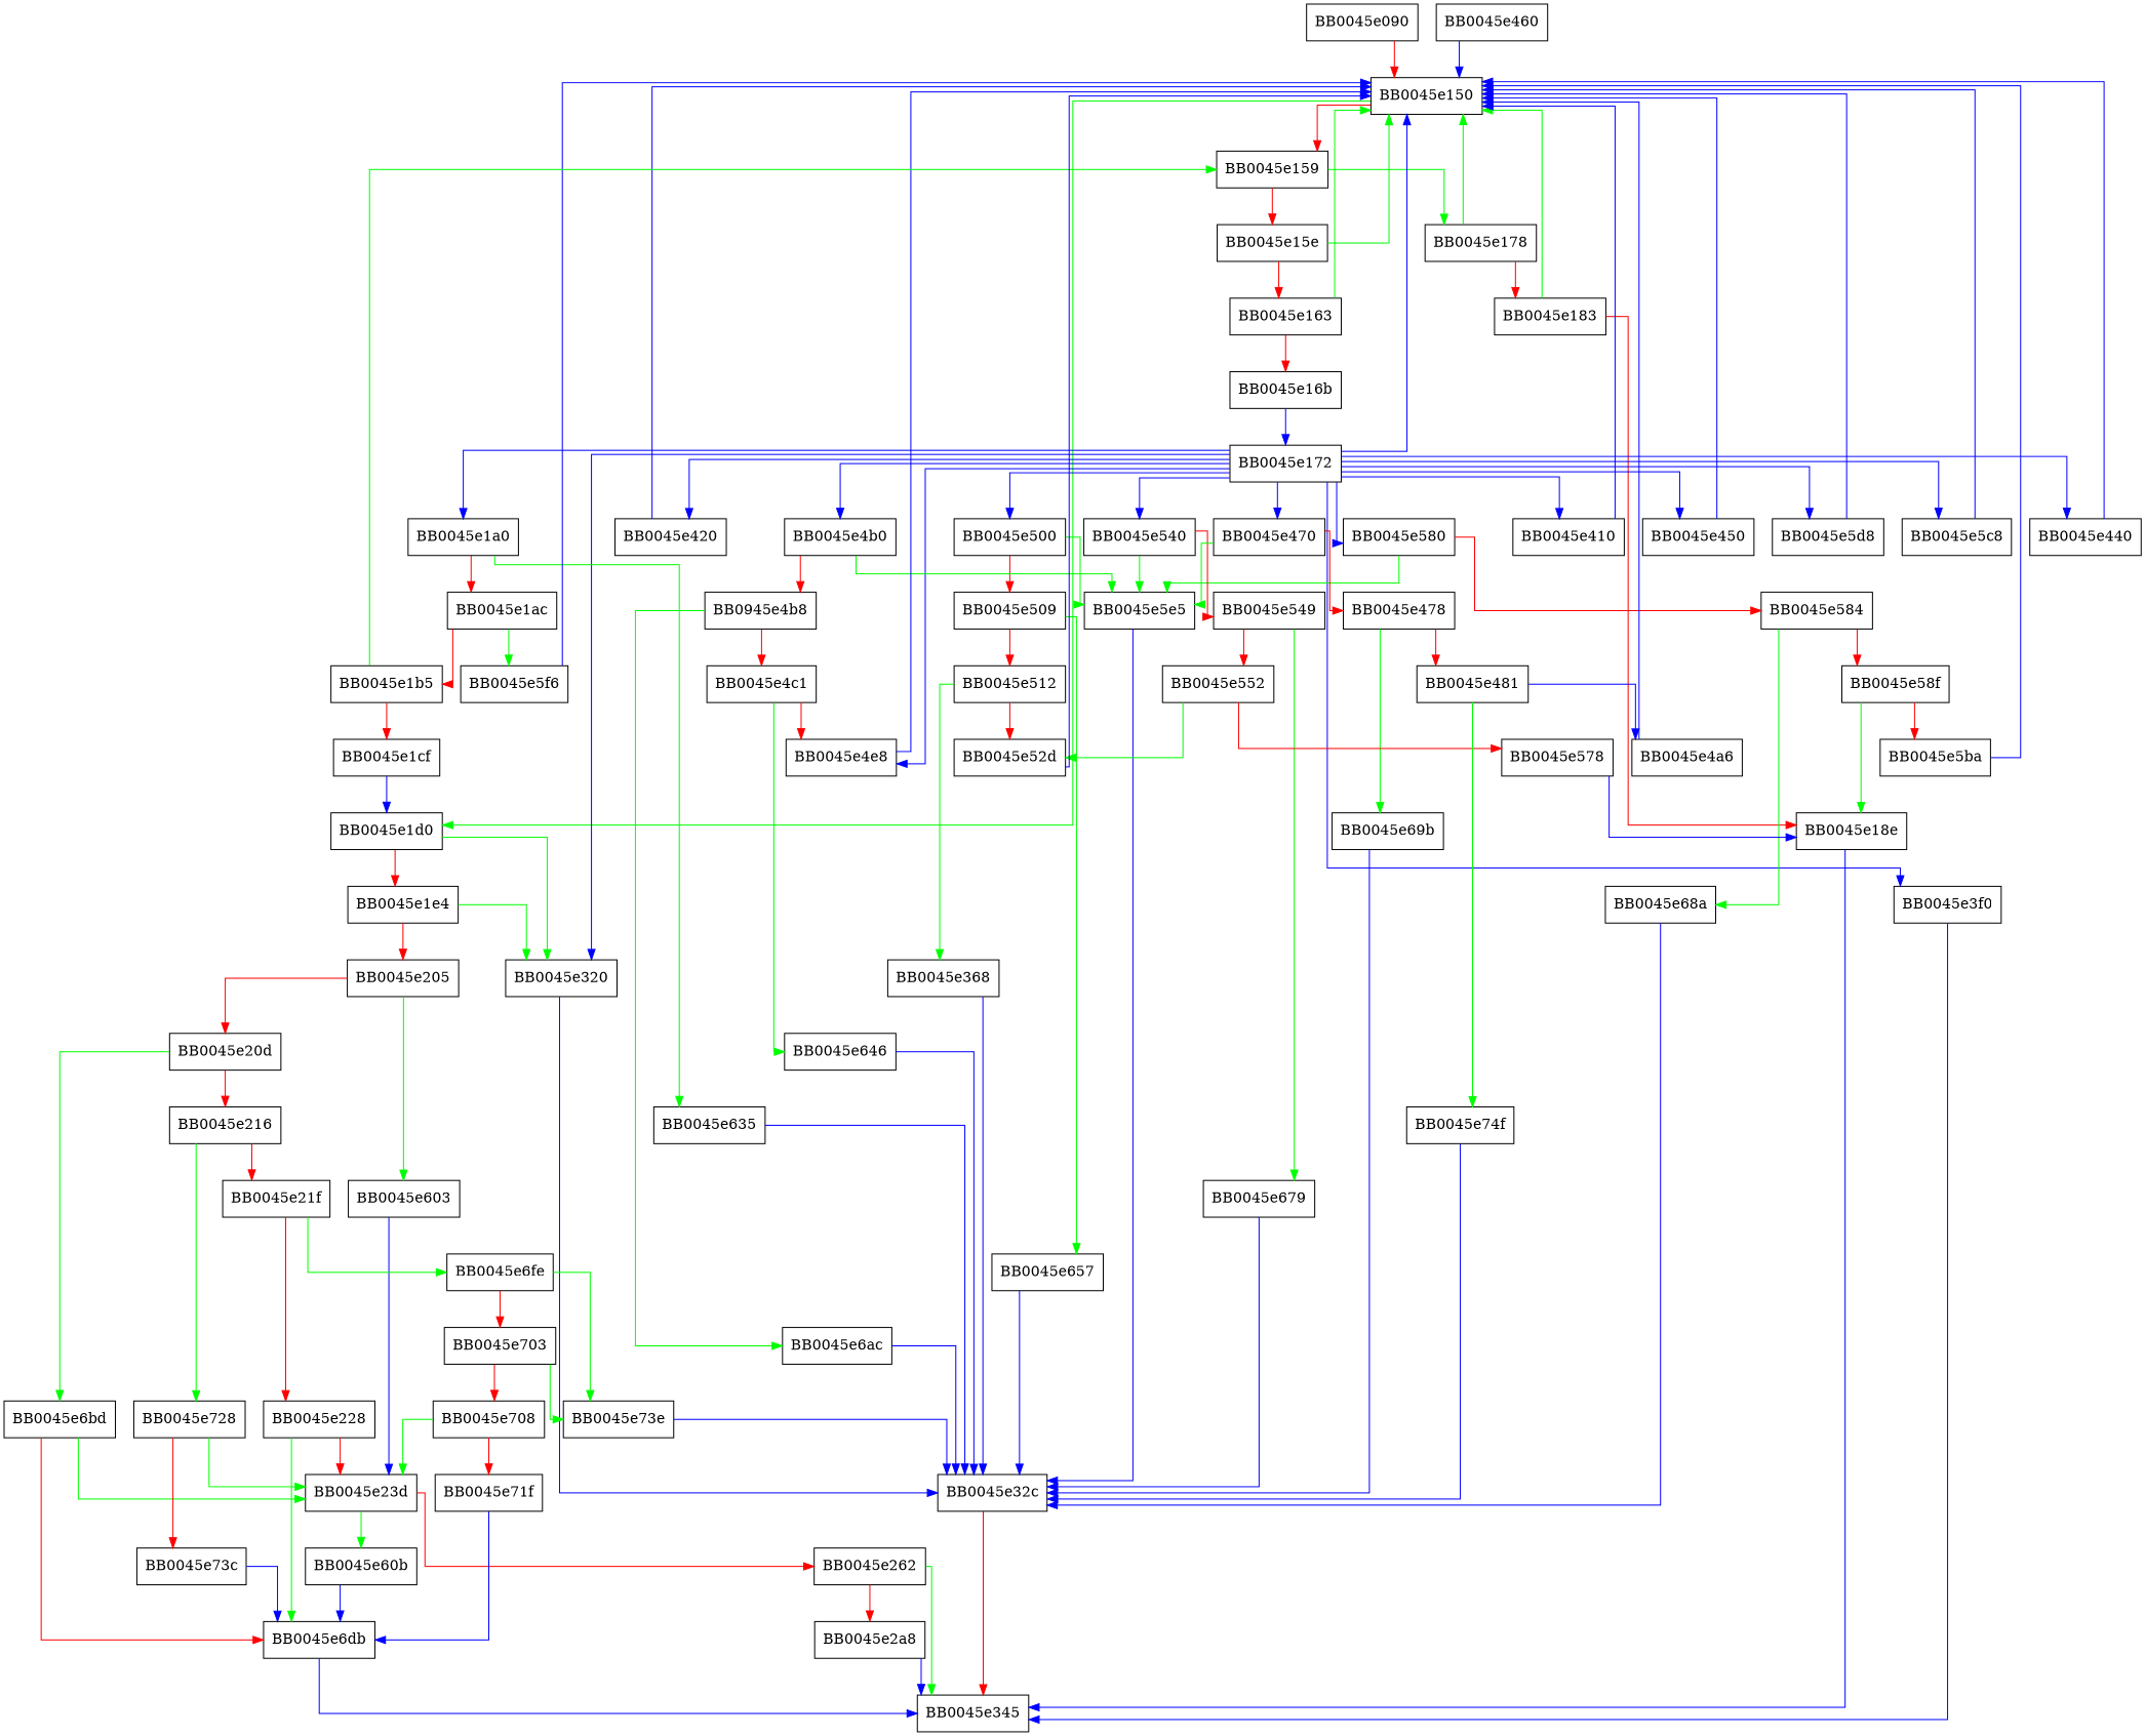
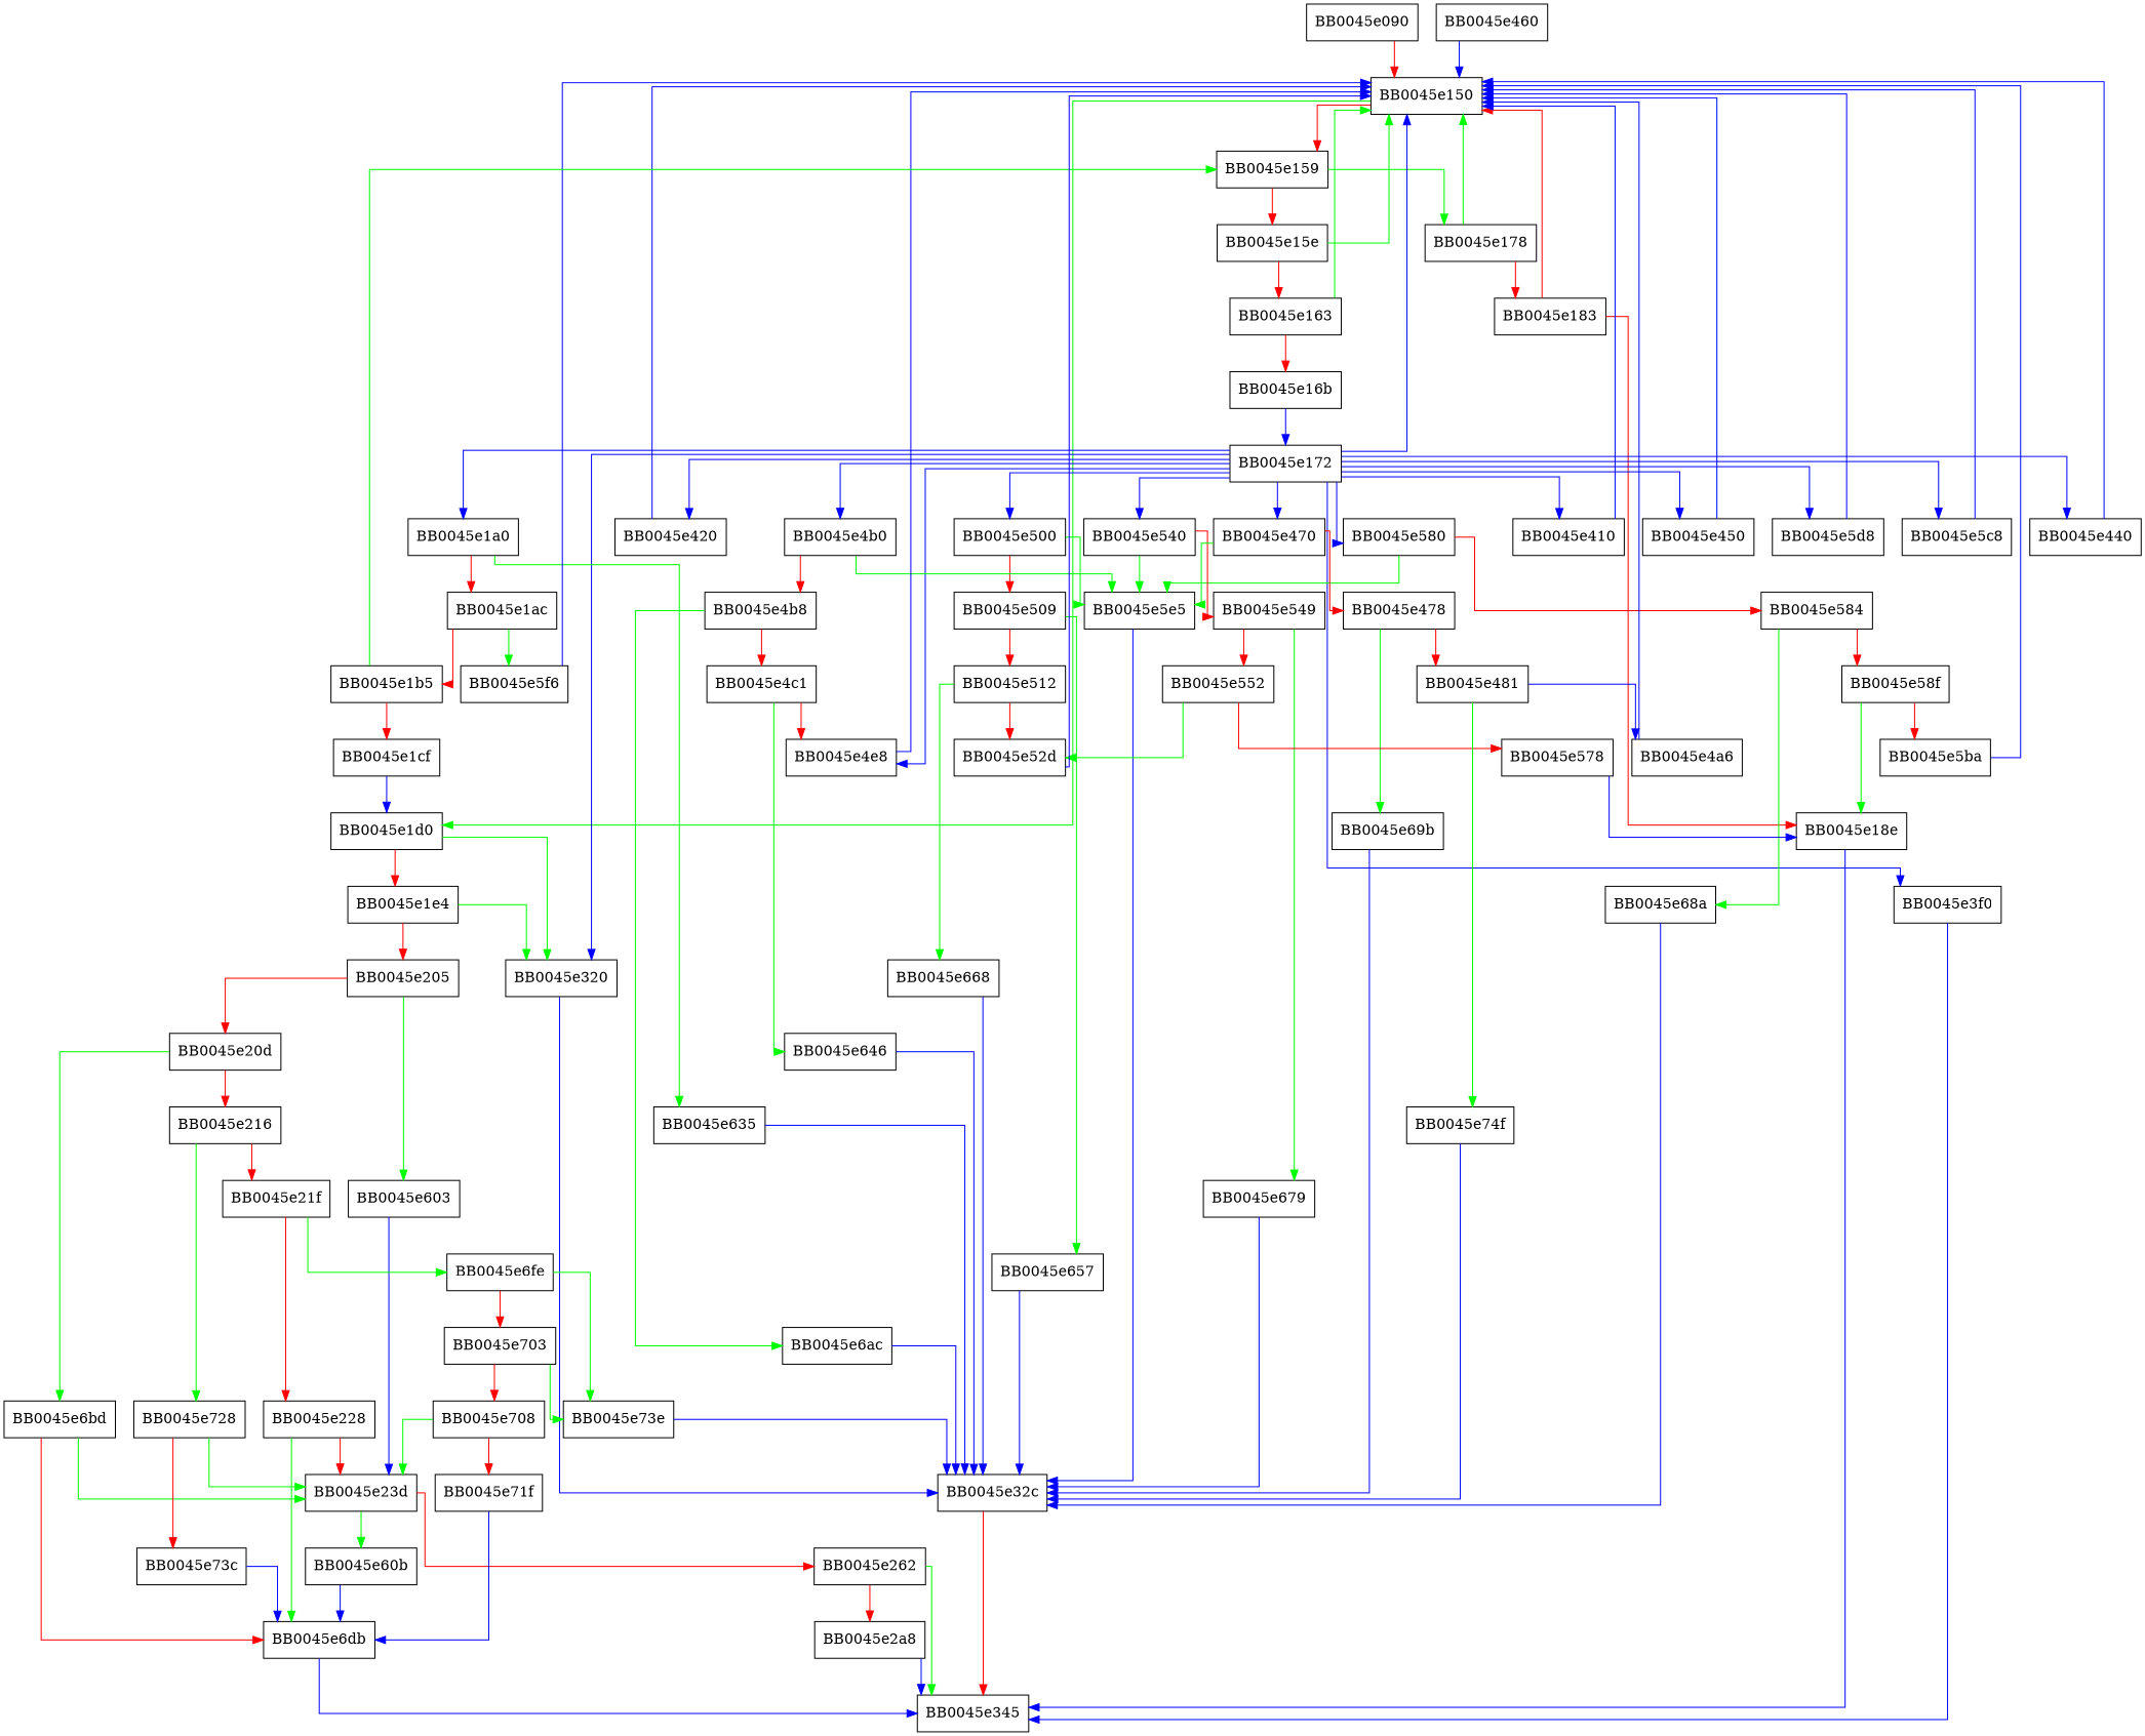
  digraph {
    splines=ortho
    node [shape=box]
    edge [color=blue]
    BB0045e090
    BB0045e150
    BB0045e1d0
    BB0045e159
    BB0045e320
    BB0045e1e4
    BB0045e178
    BB0045e15e
    BB0045e32c
    BB0045e205
    BB0045e183
    BB0045e163
    BB0045e18e
    BB0045e16b
    BB0045e172
    BB0045e3f0
    BB0045e420
    BB0045e410
    BB0045e450
    BB0045e5d8
    BB0045e5c8
    BB0045e440
    BB0045e1a0
    BB0045e580
    BB0045e540
    BB0045e500
    BB0045e4b0
    BB0045e470
    BB0045e4e8
    BB0045e345
    BB0045e635
    BB0045e1ac
    BB0045e5e5
    BB0045e584
    BB0045e549
    BB0045e509
-   BB0045e4b8 [label=BB0945e4b8]
+   BB0045e4b8
    BB0045e478
    BB0045e460
    BB0045e5f6
    BB0045e1b5
    BB0045e68a
    BB0045e58f
    BB0045e679
    BB0045e552
    BB0045e657
    BB0045e512
    BB0045e6ac
    BB0045e4c1
    BB0045e69b
    BB0045e481
    BB0045e1cf
    BB0045e603
    BB0045e20d
    BB0045e23d
    BB0045e6bd
    BB0045e216
    BB0045e60b
    BB0045e262
    BB0045e6db
    BB0045e728
    BB0045e21f
    BB0045e73c
    BB0045e6fe
    BB0045e228
    BB0045e73e
    BB0045e703
    BB0045e708
    BB0045e2a8
    BB0045e74f
    BB0045e4a6
    BB0045e646
-   BB0045e668 [label=BB0045e368]
+   BB0045e668
    BB0045e52d
    BB0045e578
    BB0045e5ba
    BB0045e71f
    BB0045e090 -> BB0045e150 [color=red]
    BB0045e150 -> BB0045e1d0 [color=green]
    BB0045e150 -> BB0045e159 [color=red]
    BB0045e1d0 -> BB0045e320 [color=green]
    BB0045e1d0 -> BB0045e1e4 [color=red]
    BB0045e159 -> BB0045e178 [color=green]
    BB0045e159 -> BB0045e15e [color=red]
    BB0045e320 -> BB0045e32c
    BB0045e1e4 -> BB0045e320 [color=green]
    BB0045e1e4 -> BB0045e205 [color=red]
    BB0045e178 -> BB0045e150 [color=green]
    BB0045e178 -> BB0045e183 [color=red]
    BB0045e15e -> BB0045e150 [color=green]
    BB0045e15e -> BB0045e163 [color=red]
    BB0045e32c -> BB0045e345 [color=red]
    BB0045e205 -> BB0045e603 [color=green]
    BB0045e205 -> BB0045e20d [color=red]
-   BB0045e183 -> BB0045e150 [color=green]
+   BB0045e183 -> BB0045e150 [color=red]
    BB0045e183 -> BB0045e18e [color=red]
    BB0045e163 -> BB0045e150 [color=green]
    BB0045e163 -> BB0045e16b [color=red]
    BB0045e18e -> BB0045e345
    BB0045e16b -> BB0045e172
    BB0045e172 -> BB0045e150
    BB0045e172 -> BB0045e320
    BB0045e172 -> BB0045e3f0
    BB0045e172 -> BB0045e420
    BB0045e172 -> BB0045e410
    BB0045e172 -> BB0045e450
    BB0045e172 -> BB0045e5d8
    BB0045e172 -> BB0045e5c8
    BB0045e172 -> BB0045e440
    BB0045e172 -> BB0045e1a0
    BB0045e172 -> BB0045e580
    BB0045e172 -> BB0045e540
    BB0045e172 -> BB0045e500
    BB0045e172 -> BB0045e4b0
    BB0045e172 -> BB0045e470
    BB0045e172 -> BB0045e4e8
    BB0045e3f0 -> BB0045e345
    BB0045e420 -> BB0045e150
    BB0045e410 -> BB0045e150
    BB0045e450 -> BB0045e150
    BB0045e5d8 -> BB0045e150
    BB0045e5c8 -> BB0045e150
    BB0045e440 -> BB0045e150
    BB0045e1a0 -> BB0045e635 [color=green]
    BB0045e1a0 -> BB0045e1ac [color=red]
    BB0045e580 -> BB0045e5e5 [color=green]
    BB0045e580 -> BB0045e584 [color=red]
    BB0045e540 -> BB0045e5e5 [color=green]
    BB0045e540 -> BB0045e549 [color=red]
    BB0045e500 -> BB0045e5e5 [color=green]
    BB0045e500 -> BB0045e509 [color=red]
    BB0045e4b0 -> BB0045e5e5 [color=green]
    BB0045e4b0 -> BB0045e4b8 [color=red]
    BB0045e470 -> BB0045e5e5 [color=green]
    BB0045e470 -> BB0045e478 [color=red]
    BB0045e4e8 -> BB0045e150
    BB0045e635 -> BB0045e32c
    BB0045e1ac -> BB0045e5f6 [color=green]
    BB0045e1ac -> BB0045e1b5 [color=red]
    BB0045e5e5 -> BB0045e32c
    BB0045e584 -> BB0045e68a [color=green]
    BB0045e584 -> BB0045e58f [color=red]
    BB0045e549 -> BB0045e679 [color=green]
    BB0045e549 -> BB0045e552 [color=red]
    BB0045e509 -> BB0045e657 [color=green]
    BB0045e509 -> BB0045e512 [color=red]
    BB0045e4b8 -> BB0045e6ac [color=green]
    BB0045e4b8 -> BB0045e4c1 [color=red]
    BB0045e478 -> BB0045e69b [color=green]
    BB0045e478 -> BB0045e481 [color=red]
    BB0045e460 -> BB0045e150
    BB0045e5f6 -> BB0045e150
    BB0045e1b5 -> BB0045e159 [color=green]
    BB0045e1b5 -> BB0045e1cf [color=red]
    BB0045e68a -> BB0045e32c
    BB0045e58f -> BB0045e18e [color=green]
    BB0045e58f -> BB0045e5ba [color=red]
    BB0045e679 -> BB0045e32c
    BB0045e552 -> BB0045e52d [color=green]
    BB0045e552 -> BB0045e578 [color=red]
    BB0045e657 -> BB0045e32c
    BB0045e512 -> BB0045e668 [color=green]
    BB0045e512 -> BB0045e52d [color=red]
    BB0045e6ac -> BB0045e32c
    BB0045e4c1 -> BB0045e4e8 [color=red]
    BB0045e4c1 -> BB0045e646 [color=green]
    BB0045e69b -> BB0045e32c
    BB0045e481 -> BB0045e74f [color=green]
    BB0045e481 -> BB0045e4a6
    BB0045e1cf -> BB0045e1d0
    BB0045e603 -> BB0045e23d
    BB0045e20d -> BB0045e6bd [color=green]
    BB0045e20d -> BB0045e216 [color=red]
    BB0045e23d -> BB0045e60b [color=green]
    BB0045e23d -> BB0045e262 [color=red]
    BB0045e6bd -> BB0045e23d [color=green]
    BB0045e6bd -> BB0045e6db [color=red]
    BB0045e216 -> BB0045e728 [color=green]
    BB0045e216 -> BB0045e21f [color=red]
    BB0045e60b -> BB0045e6db
    BB0045e262 -> BB0045e345 [color=green]
    BB0045e262 -> BB0045e2a8 [color=red]
    BB0045e6db -> BB0045e345
    BB0045e728 -> BB0045e23d [color=green]
    BB0045e728 -> BB0045e73c [color=red]
    BB0045e21f -> BB0045e6fe [color=green]
    BB0045e21f -> BB0045e228 [color=red]
    BB0045e73c -> BB0045e6db
    BB0045e6fe -> BB0045e73e [color=green]
    BB0045e6fe -> BB0045e703 [color=red]
    BB0045e228 -> BB0045e23d [color=red]
    BB0045e228 -> BB0045e6db [color=green]
    BB0045e73e -> BB0045e32c
    BB0045e703 -> BB0045e73e [color=green]
    BB0045e703 -> BB0045e708 [color=red]
    BB0045e708 -> BB0045e23d [color=green]
    BB0045e708 -> BB0045e71f [color=red]
    BB0045e2a8 -> BB0045e345
    BB0045e74f -> BB0045e32c
    BB0045e4a6 -> BB0045e150
    BB0045e646 -> BB0045e32c
    BB0045e668 -> BB0045e32c
    BB0045e52d -> BB0045e150
    BB0045e578 -> BB0045e18e
    BB0045e5ba -> BB0045e150
    BB0045e71f -> BB0045e6db
  }
